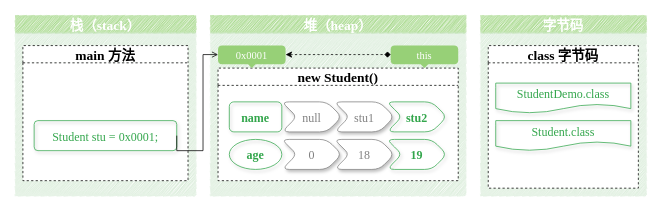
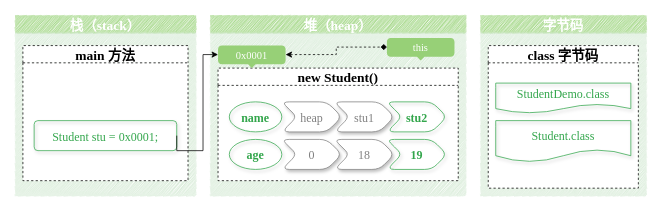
  <mxCell id="0" />
  <mxCell id="1" parent="0" />
  <mxCell id="2" value="栈（stack）" style="swimlane;fontFamily=OPPO Sans;fontSize=18;fillColor=#97D077;strokeColor=none;swimlaneFillColor=#D5E8D4;sketch=1;curveFitting=1;jiggle=1;hachureGap=1;hachureAngle=-41;fontColor=#FFFFFF;" parent="1" vertex="1"><mxGeometry x="20" y="20" width="240" height="240" as="geometry" /></mxCell>
  <mxCell id="3" value="main 方法" style="swimlane;swimlaneFillColor=default;fontFamily=OPPO Sans;fontSize=18;dashed=1;" parent="2" vertex="1"><mxGeometry x="10" y="40" width="220" height="180" as="geometry" /></mxCell>
  <mxCell id="4" value="Student stu = 0x0001;" style="shadow=1;dashed=0;shape=mxgraph.bootstrap.rrect;rSize=5;strokeColor=#33A64C;strokeWidth=1;fillColor=none;fontColor=#33A64C;align=center;verticalAlign=middle;spacingLeft=0;fontStyle=0;fontSize=16;spacing=5;fontFamily=OPPO Sans;points=[[1,0.5,0,0,0]];" parent="3" vertex="1"><mxGeometry x="15" y="100" width="190" height="40" as="geometry" /></mxCell>
  <mxCell id="5" value="堆（heap）" style="swimlane;fontFamily=OPPO Sans;fontSize=18;fillColor=#97D077;strokeColor=none;swimlaneFillColor=#D5E8D4;sketch=1;curveFitting=1;jiggle=1;hachureGap=1;hachureAngle=-41;fontColor=#FFFFFF;" parent="1" vertex="1"><mxGeometry x="280" y="20" width="340" height="240" as="geometry" /></mxCell>
  <mxCell id="6" value="new Student()" style="swimlane;swimlaneFillColor=default;fontFamily=OPPO Sans;fontSize=18;dashed=1;" parent="5" vertex="1"><mxGeometry x="10" y="70" width="320" height="150" as="geometry" /></mxCell>
- <mxCell id="7" value="name" style="fontFamily=OPPO Sans;fontSize=16;shadow=1;dashed=0;strokeColor=#33A64C;strokeWidth=1;align=center;verticalAlign=middle;spacingLeft=0;spacing=5;fontColor=#33A64C;fontStyle=1;fillColor=none;shadowColor=#000000;rounded=1;" parent="6" vertex="1"><mxGeometry x="15" y="45" width="70" height="40" as="geometry" /></mxCell>
+ <mxCell id="7" value="name" style="ellipse;fontFamily=OPPO Sans;fontSize=16;shadow=1;dashed=0;strokeColor=#33A64C;strokeWidth=1;align=center;verticalAlign=middle;spacingLeft=0;spacing=5;fontColor=#33A64C;fontStyle=1;fillColor=none;shadowColor=#000000;" parent="6" vertex="1"><mxGeometry x="15" y="45" width="70" height="40" as="geometry" /></mxCell>
  <mxCell id="8" value="age" style="ellipse;fontFamily=OPPO Sans;fontSize=16;shadow=1;dashed=0;strokeColor=#33A64C;strokeWidth=1;align=center;verticalAlign=middle;spacingLeft=0;spacing=5;fontColor=#33A64C;fontStyle=1;fillColor=none;shadowColor=#000000;" parent="6" vertex="1"><mxGeometry x="15" y="95" width="70" height="40" as="geometry" /></mxCell>
- <mxCell id="9" value="null" style="shape=step;perimeter=stepPerimeter;fixedSize=1;fontFamily=OPPO Sans;fontSize=16;rounded=1;strokeColor=#808080;fontColor=#808080;shadow=1;" parent="6" vertex="1"><mxGeometry x="85" y="45" width="80" height="40" as="geometry" /></mxCell>
+ <mxCell id="9" value="heap" style="shape=step;perimeter=stepPerimeter;fixedSize=1;fontFamily=OPPO Sans;fontSize=16;rounded=1;strokeColor=#808080;fontColor=#808080;shadow=1;" parent="6" vertex="1"><mxGeometry x="85" y="45" width="80" height="40" as="geometry" /></mxCell>
  <mxCell id="10" value="stu1" style="shape=step;perimeter=stepPerimeter;fixedSize=1;fontFamily=OPPO Sans;fontSize=16;rounded=1;strokeColor=#808080;fontColor=#808080;shadow=1;" parent="6" vertex="1"><mxGeometry x="155" y="45" width="80" height="40" as="geometry" /></mxCell>
  <mxCell id="11" value="stu2" style="shape=step;perimeter=stepPerimeter;fixedSize=1;fontFamily=OPPO Sans;fontSize=16;rounded=1;shadow=1;dashed=0;strokeColor=#33A64C;strokeWidth=1;align=center;verticalAlign=middle;spacingLeft=0;spacing=5;fontColor=#33A64C;fontStyle=1;fillColor=none;shadowColor=#000000;shadowOffsetY=3;" parent="6" vertex="1"><mxGeometry x="225" y="45" width="80" height="40" as="geometry" /></mxCell>
  <mxCell id="12" value="0" style="shape=step;perimeter=stepPerimeter;fixedSize=1;fontFamily=OPPO Sans;fontSize=16;rounded=1;strokeColor=#808080;fontColor=#808080;shadow=1;" parent="6" vertex="1"><mxGeometry x="85" y="95" width="80" height="40" as="geometry" /></mxCell>
  <mxCell id="13" value="18" style="shape=step;perimeter=stepPerimeter;fixedSize=1;fontFamily=OPPO Sans;fontSize=16;rounded=1;strokeColor=#808080;fontColor=#808080;shadow=1;" parent="6" vertex="1"><mxGeometry x="155" y="95" width="80" height="40" as="geometry" /></mxCell>
  <mxCell id="14" value="19" style="shape=step;perimeter=stepPerimeter;fixedSize=1;fontFamily=OPPO Sans;fontSize=16;rounded=1;shadow=1;dashed=0;strokeColor=#33A64C;strokeWidth=1;align=center;verticalAlign=middle;spacingLeft=0;spacing=5;fontColor=#33A64C;fontStyle=1;fillColor=none;shadowColor=#000000;shadowOffsetY=3;" parent="6" vertex="1"><mxGeometry x="225" y="95" width="80" height="40" as="geometry" /></mxCell>
  <mxCell id="15" value="0x0001" style="shadow=0;dashed=0;shape=mxgraph.bootstrap.popover;fillColor=#97D077;strokeColor=none;dx=45;dy=5;rSize=5;verticalAlign=top;spacing=10;fontSize=14;spacingLeft=0;align=center;spacingTop=-10;fontColor=#FFFFFF;fontFamily=OPPO Sans;points=[[0,0,0,0,0],[0,0,0,0,12],[0,0,0,0,25],[0,0,0,45,30],[0,0,0,90,12],[0,0,0,90,25],[0.25,0,0,0,0],[0.25,0,0,0,25],[0.5,0,0,0,0],[0.75,0,0,0,0],[0.75,0,0,0,25],[1,0,0,0,0]];" parent="5" vertex="1"><mxGeometry x="10" y="40" width="90" height="30" as="geometry" /></mxCell>
- <mxCell id="16" value="this" style="shadow=0;dashed=0;shape=mxgraph.bootstrap.popover;fillColor=#97D077;strokeColor=none;dx=45;dy=5;rSize=5;verticalAlign=top;spacing=10;fontSize=14;spacingLeft=0;align=center;spacingTop=-10;fontColor=#FFFFFF;fontFamily=OPPO Sans;points=[[0,0,0,0,0],[0,0,0,0,12],[0,0,0,0,25],[0,0,0,45,30],[0,0,0,90,12],[0,0,0,90,25],[0.25,0,0,0,0],[0.25,0,0,0,25],[0.5,0,0,0,0],[0.75,0,0,0,0],[0.75,0,0,0,25],[1,0,0,0,0]];" parent="5" vertex="1"><mxGeometry x="240" y="40" width="90" height="30" as="geometry" /></mxCell>
+ <mxCell id="16" value="this" style="shadow=0;dashed=0;shape=mxgraph.bootstrap.popover;fillColor=#97D077;strokeColor=none;dx=45;dy=5;rSize=5;verticalAlign=top;spacing=10;fontSize=14;spacingLeft=0;align=center;spacingTop=-10;fontColor=#FFFFFF;fontFamily=OPPO Sans;points=[[0,0,0,0,0],[0,0,0,0,12],[0,0,0,0,25],[0,0,0,45,30],[0,0,0,90,12],[0,0,0,90,25],[0.25,0,0,0,0],[0.25,0,0,0,25],[0.5,0,0,0,0],[0.75,0,0,0,0],[0.75,0,0,0,25],[1,0,0,0,0]];" parent="5" vertex="1"><mxGeometry x="235" y="30" width="90" height="30" as="geometry" /></mxCell>
  <mxCell id="17" value="" style="edgeStyle=orthogonalEdgeStyle;rounded=0;orthogonalLoop=1;jettySize=auto;exitX=0;exitY=0;exitDx=90;exitDy=12;exitPerimeter=0;entryX=0;entryY=0;entryDx=0;entryDy=12;entryPerimeter=0;dashed=1;startArrow=classic;startFill=1;fontFamily=OPPO Sans;endArrow=diamond;" parent="5" source="15" target="16" edge="1"><mxGeometry relative="1" as="geometry" /></mxCell>
  <mxCell id="18" value="字节码" style="swimlane;fontFamily=OPPO Sans;fontSize=18;fillColor=#97D077;strokeColor=none;swimlaneFillColor=#D5E8D4;sketch=1;curveFitting=1;jiggle=1;hachureGap=1;hachureAngle=-41;fontColor=#FFFFFF;" parent="1" vertex="1"><mxGeometry x="640" y="20" width="220" height="240" as="geometry" /></mxCell>
  <mxCell id="19" value="class 字节码" style="swimlane;swimlaneFillColor=default;fontFamily=OPPO Sans;fontSize=18;dashed=1;" parent="18" vertex="1"><mxGeometry x="10" y="40" width="200" height="190" as="geometry" /></mxCell>
  <mxCell id="20" value="StudentDemo.class" style="shape=document;boundedLbl=1;fillColor=none;strokeColor=#33A64C;fontFamily=OPPO Sans;fontSize=16;shadow=1;dashed=0;strokeWidth=1;align=center;verticalAlign=middle;spacingLeft=0;spacing=5;fontColor=#33A64C;fontStyle=0;" parent="19" vertex="1"><mxGeometry x="10" y="50" width="180" height="40" as="geometry" /></mxCell>
- <mxCell id="21" value="Student.class" style="shape=document;boundedLbl=1;fillColor=none;strokeColor=#33A64C;fontFamily=OPPO Sans;fontSize=16;shadow=1;dashed=0;strokeWidth=1;align=center;verticalAlign=middle;spacingLeft=0;spacing=5;fontColor=#33A64C;fontStyle=0;" parent="19" vertex="1"><mxGeometry x="10" y="100" width="180" height="40" as="geometry" /></mxCell>
- <mxCell id="22" value="" style="edgeStyle=orthogonalEdgeStyle;rounded=0;orthogonalLoop=1;jettySize=auto;exitX=1;exitY=0.5;exitDx=0;exitDy=0;exitPerimeter=0;entryX=0;entryY=0;entryDx=0;entryDy=12;entryPerimeter=0;endArrow=open;" parent="1" source="4" target="15" edge="1"><mxGeometry relative="1" as="geometry"><Array as="points"><mxPoint x="270" y="200" /><mxPoint x="270" y="72" /></Array></mxGeometry></mxCell>
+ <mxCell id="21" value="Student.class" style="shape=document;boundedLbl=1;fillColor=none;strokeColor=#33A64C;fontFamily=OPPO Sans;fontSize=16;shadow=1;dashed=0;strokeWidth=1;align=center;verticalAlign=middle;spacingLeft=0;spacing=5;fontColor=#33A64C;fontStyle=0;" parent="19" vertex="1"><mxGeometry x="10" y="100" width="180" height="55" as="geometry" /></mxCell>
+ <mxCell id="22" value="" style="edgeStyle=orthogonalEdgeStyle;rounded=0;orthogonalLoop=1;jettySize=auto;exitX=1;exitY=0.5;exitDx=0;exitDy=0;exitPerimeter=0;entryX=0;entryY=0;entryDx=0;entryDy=12;entryPerimeter=0;" parent="1" source="4" target="15" edge="1"><mxGeometry relative="1" as="geometry"><Array as="points"><mxPoint x="270" y="200" /><mxPoint x="270" y="72" /></Array></mxGeometry></mxCell>
